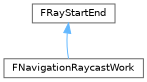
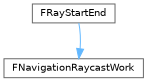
  digraph {
    rankdir=TB
    node [color=grey40 fillcolor=white fontname=Helvetica fontsize=10 shape=box style=filled]
    n1 [height=0.2 label=FRayStartEnd width=0.4]
    n2 [height=0.2 label=FNavigationRaycastWork width=0.4]
-   n1 -> n2 [color=steelblue1 dir=back fontname=Helvetica fontsize=10 labelfontname=Helvetica labelfontsize=10 style=solid]
+   n2 -> n1 [color=steelblue1 dir=back fontname=Helvetica fontsize=10 labelfontname=Helvetica labelfontsize=10 style=solid]
  }
